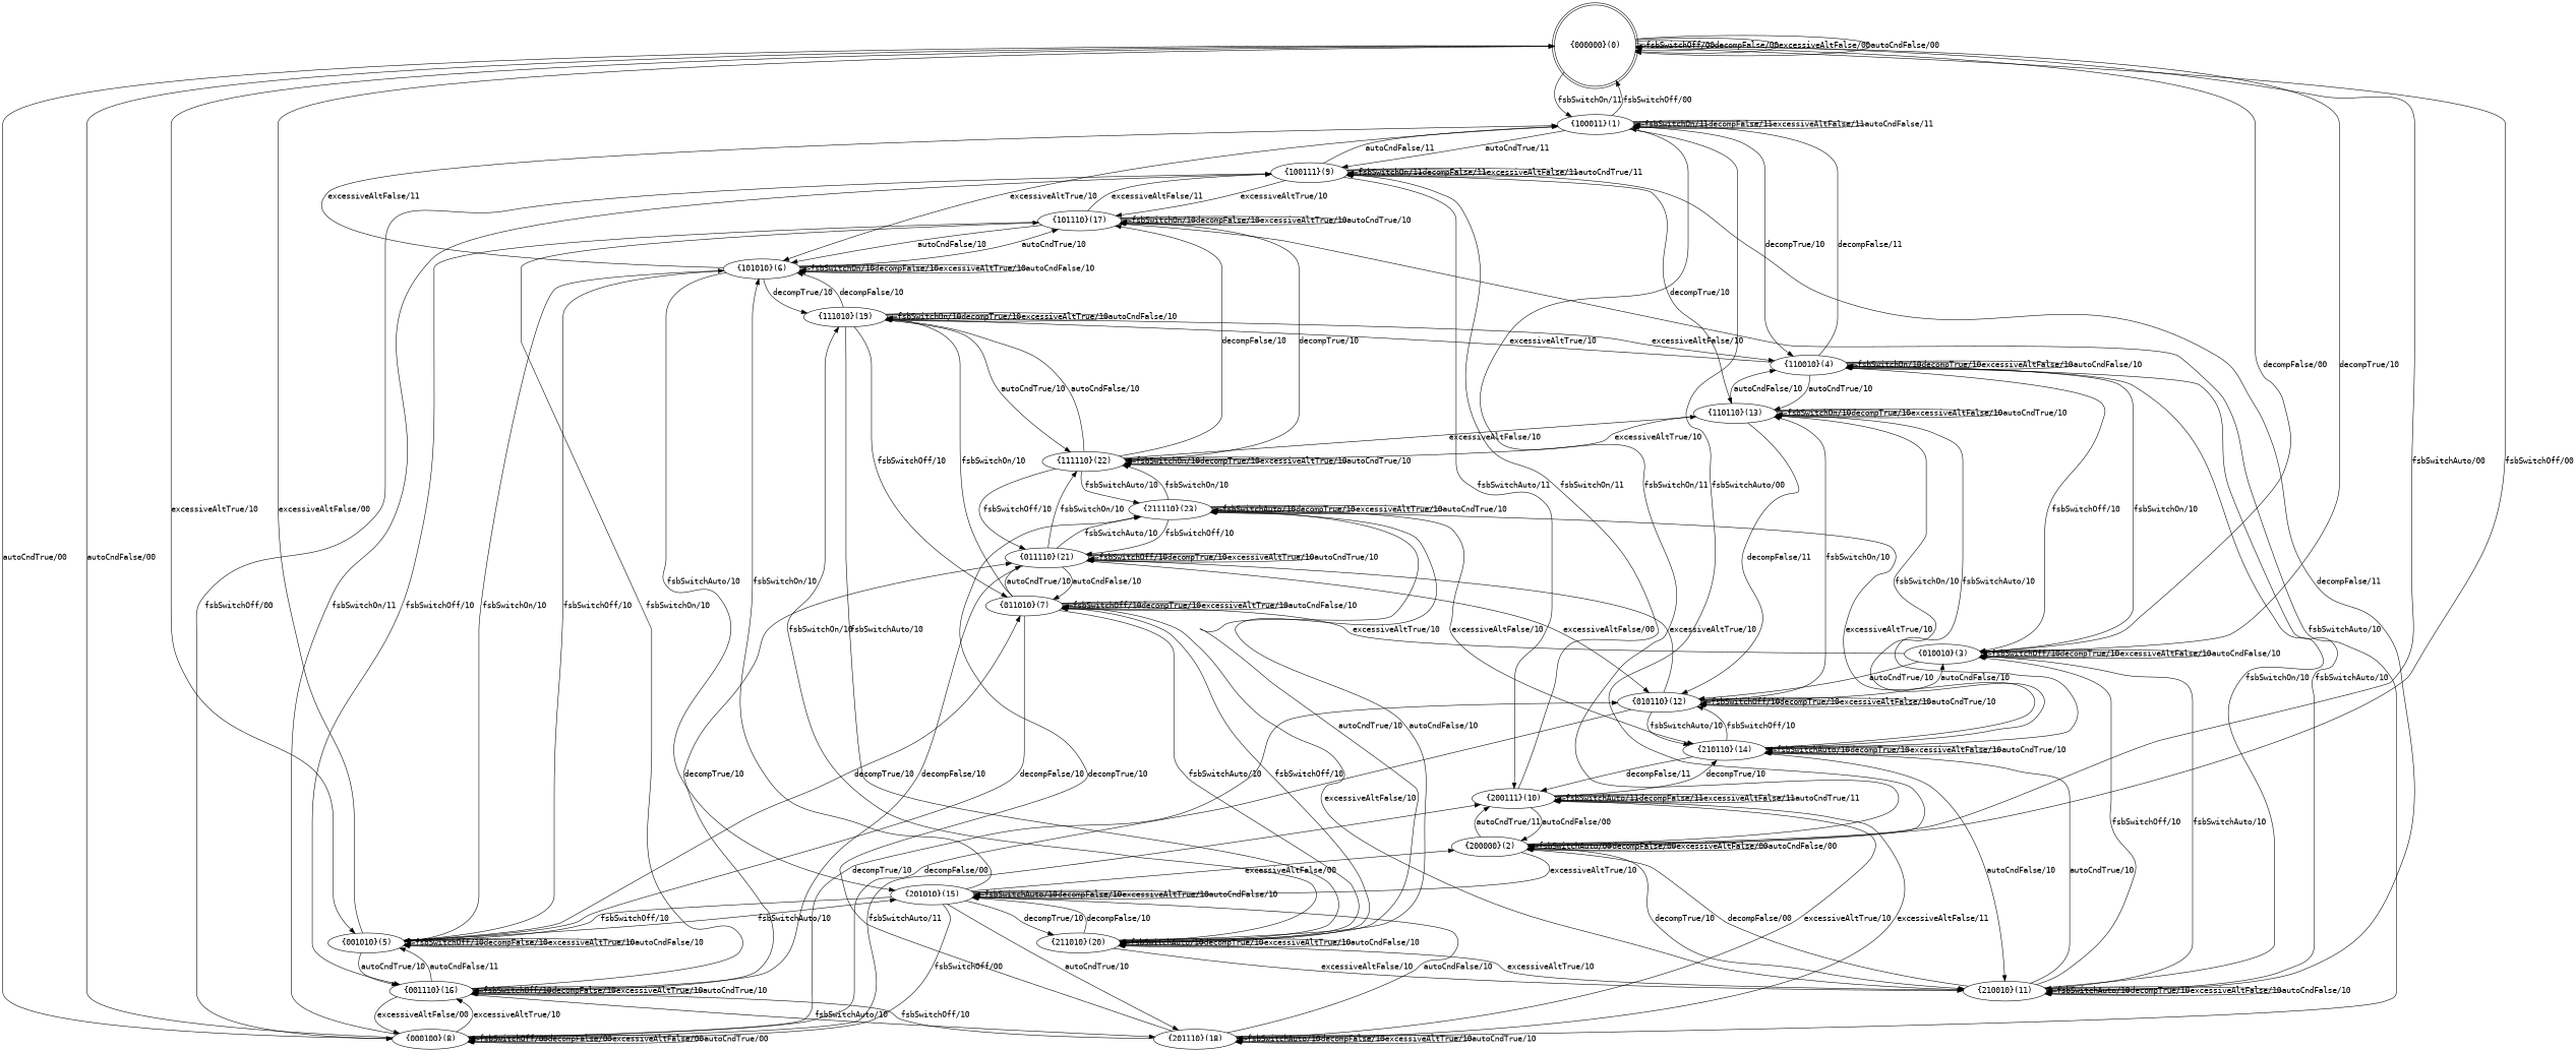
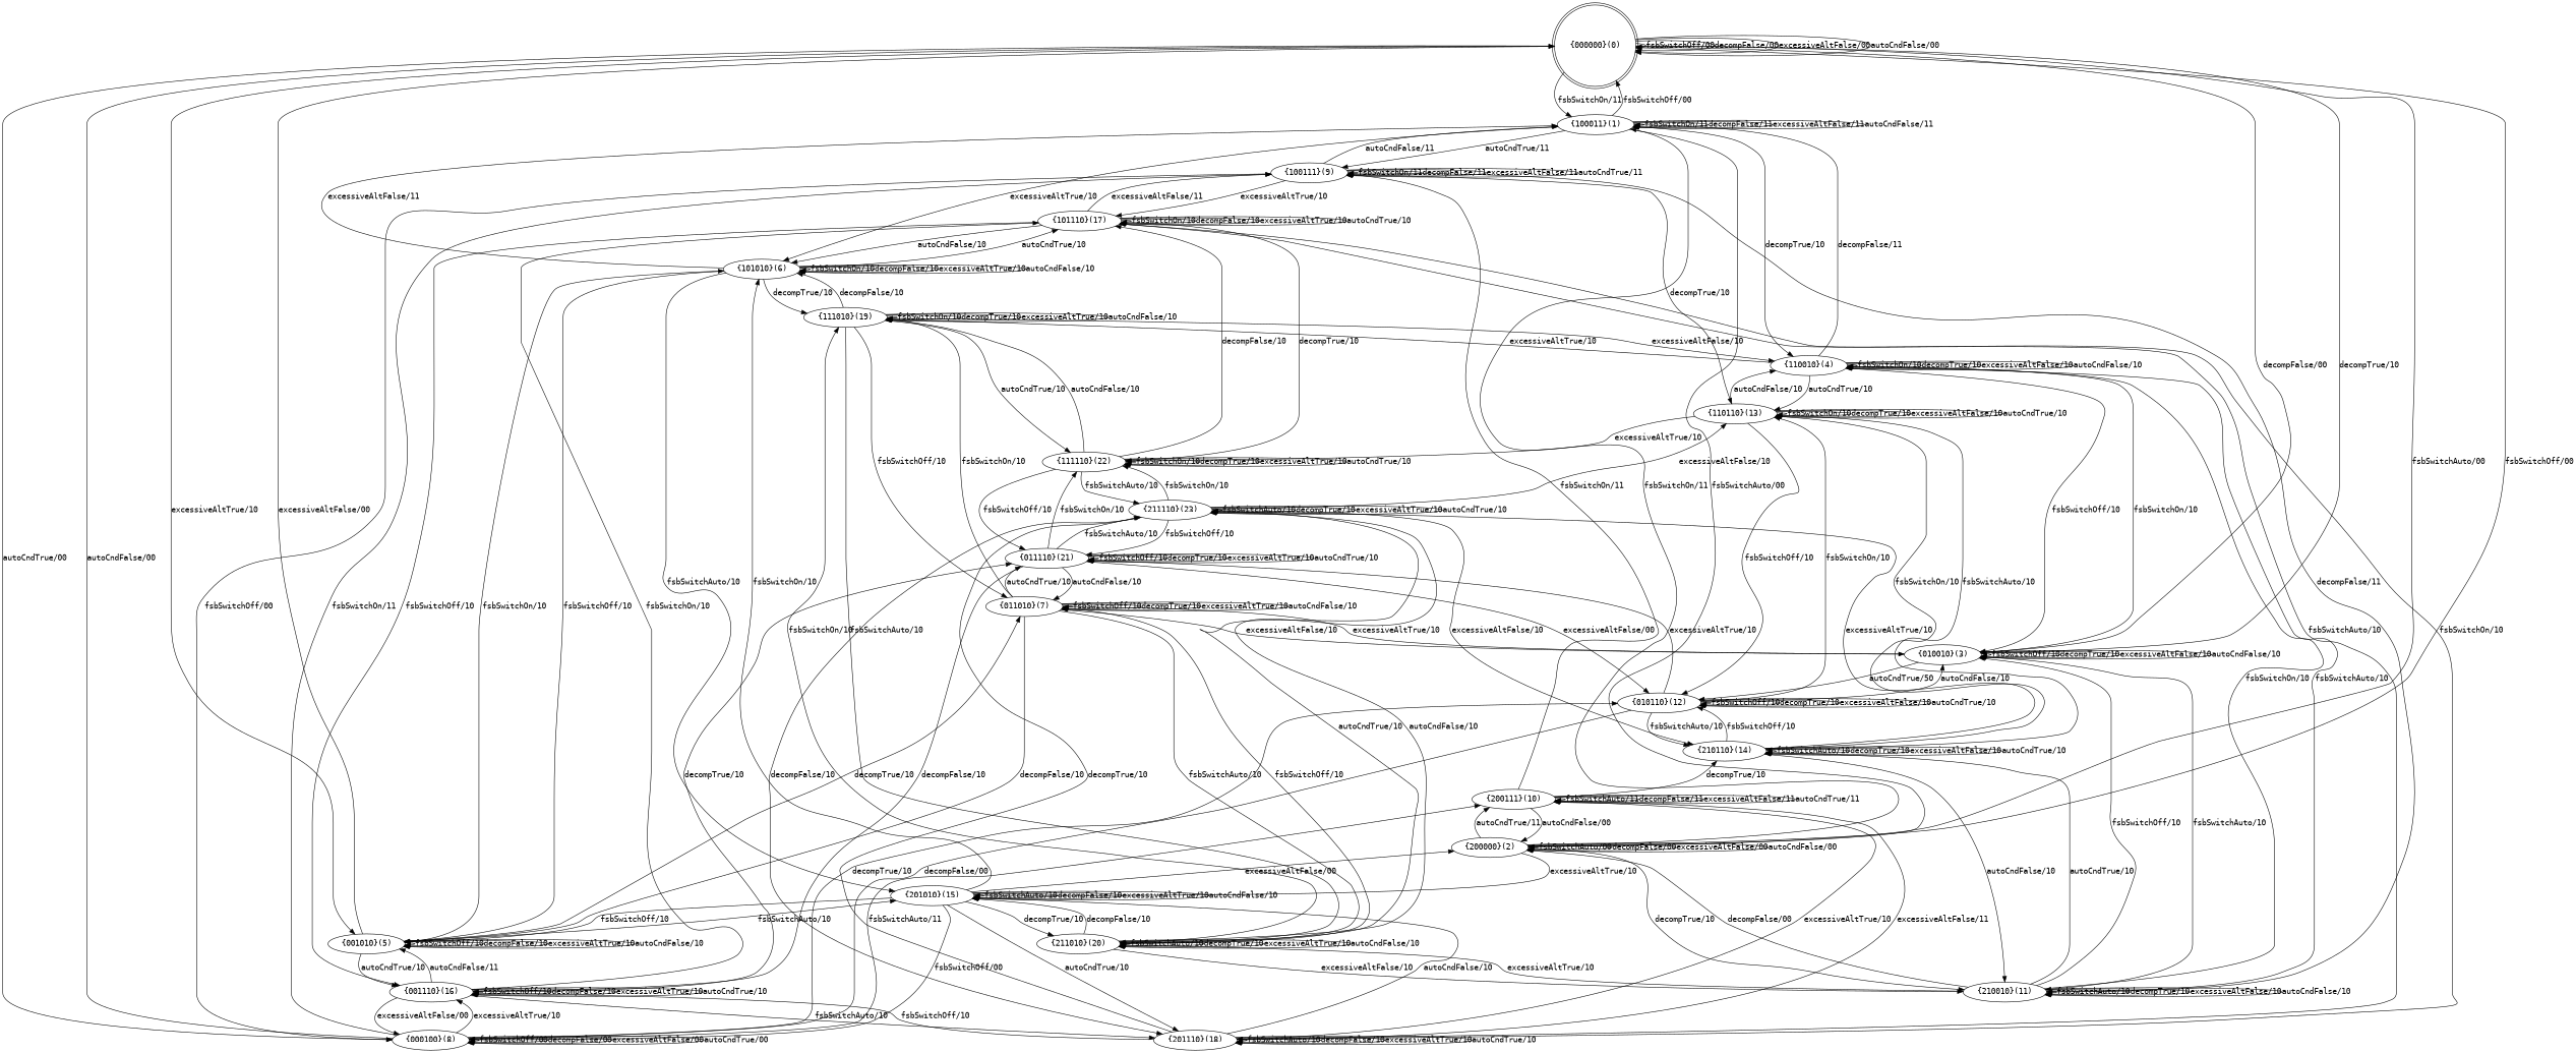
  digraph {
    fontname="DejaVu Sans Mono"
    node [fontname="DejaVu Sans Mono" shape=ellipse]
    edge [fontname="DejaVu Sans Mono"]
    n1 [label="{000000}(0)" shape=doublecircle]
    n2 [label="{100011}(1)"]
    n3 [label="{200000}(2)"]
    n4 [label="{010010}(3)"]
    n5 [label="{001010}(5)"]
    n6 [label="{000100}(8)"]
    n7 [label="{110010}(4)"]
    n8 [label="{101010}(6)"]
    n9 [label="{100111}(9)"]
    n10 [label="{200111}(10)"]
    n11 [label="{210010}(11)"]
    n12 [label="{201010}(15)"]
    n13 [label="{011010}(7)"]
    n14 [label="{010110}(12)"]
    n15 [label="{001110}(16)"]
    n16 [label="{110110}(13)"]
    n17 [label="{111010}(19)"]
    n18 [label="{101110}(17)"]
    n19 [label="{210110}(14)"]
    n20 [label="{201110}(18)"]
    n21 [label="{211010}(20)"]
    n22 [label="{011110}(21)"]
    n23 [label="{111110}(22)"]
    n24 [label="{211110}(23)"]
    n1 -> n1 [label="fsbSwitchOff/00"]
    n1 -> n1 [label="decompFalse/00"]
    n1 -> n1 [label="excessiveAltFalse/00"]
    n1 -> n1 [label="autoCndFalse/00"]
    n1 -> n2 [label="fsbSwitchOn/11"]
    n1 -> n3 [label="fsbSwitchAuto/00"]
    n1 -> n4 [label="decompTrue/10"]
    n1 -> n5 [label="excessiveAltTrue/10"]
    n1 -> n6 [label="autoCndTrue/00"]
    n2 -> n1 [label="fsbSwitchOff/00"]
    n2 -> n2 [label="fsbSwitchOn/11"]
    n2 -> n2 [label="decompFalse/11"]
    n2 -> n2 [label="excessiveAltFalse/11"]
    n2 -> n2 [label="autoCndFalse/11"]
    n2 -> n3 [label="fsbSwitchAuto/00"]
    n2 -> n7 [label="decompTrue/10"]
    n2 -> n8 [label="excessiveAltTrue/10"]
    n2 -> n9 [label="autoCndTrue/11"]
    n3 -> n1 [label="fsbSwitchOff/00"]
    n3 -> n2 [label="fsbSwitchOn/11"]
    n3 -> n3 [label="fsbSwitchAuto/00"]
    n3 -> n3 [label="decompFalse/00"]
    n3 -> n3 [label="excessiveAltFalse/00"]
    n3 -> n3 [label="autoCndFalse/00"]
    n3 -> n10 [label="autoCndTrue/11"]
    n3 -> n11 [label="decompTrue/10"]
    n3 -> n12 [label="excessiveAltTrue/10"]
    n4 -> n1 [label="decompFalse/00"]
    n4 -> n4 [label="fsbSwitchOff/10"]
    n4 -> n4 [label="decompTrue/10"]
    n4 -> n4 [label="excessiveAltFalse/10"]
    n4 -> n4 [label="autoCndFalse/10"]
    n4 -> n7 [label="fsbSwitchOn/10"]
    n4 -> n11 [label="fsbSwitchAuto/10"]
    n4 -> n13 [label="excessiveAltTrue/10"]
-   n4 -> n14 [label="autoCndTrue/10"]
+   n4 -> n14 [label="autoCndTrue/50"]
    n5 -> n1 [label="excessiveAltFalse/00"]
    n5 -> n5 [label="fsbSwitchOff/10"]
    n5 -> n5 [label="decompFalse/10"]
    n5 -> n5 [label="excessiveAltTrue/10"]
    n5 -> n5 [label="autoCndFalse/10"]
    n5 -> n8 [label="fsbSwitchOn/10"]
    n5 -> n12 [label="fsbSwitchAuto/10"]
    n5 -> n13 [label="decompTrue/10"]
    n5 -> n15 [label="autoCndTrue/10"]
    n6 -> n1 [label="autoCndFalse/00"]
    n6 -> n6 [label="fsbSwitchOff/00"]
    n6 -> n6 [label="decompFalse/00"]
    n6 -> n6 [label="excessiveAltFalse/00"]
    n6 -> n6 [label="autoCndTrue/00"]
    n6 -> n9 [label="fsbSwitchOn/11"]
    n6 -> n10 [label="fsbSwitchAuto/11"]
    n6 -> n14 [label="decompTrue/10"]
    n6 -> n15 [label="excessiveAltTrue/10"]
    n7 -> n2 [label="decompFalse/11"]
    n7 -> n4 [label="fsbSwitchOff/10"]
    n7 -> n7 [label="fsbSwitchOn/10"]
    n7 -> n7 [label="decompTrue/10"]
    n7 -> n7 [label="excessiveAltFalse/10"]
    n7 -> n7 [label="autoCndFalse/10"]
    n7 -> n11 [label="fsbSwitchAuto/10"]
    n7 -> n16 [label="autoCndTrue/10"]
    n7 -> n17 [label="excessiveAltTrue/10"]
    n8 -> n2 [label="excessiveAltFalse/11"]
    n8 -> n5 [label="fsbSwitchOff/10"]
    n8 -> n8 [label="fsbSwitchOn/10"]
    n8 -> n8 [label="decompFalse/10"]
    n8 -> n8 [label="excessiveAltTrue/10"]
    n8 -> n8 [label="autoCndFalse/10"]
    n8 -> n12 [label="fsbSwitchAuto/10"]
    n8 -> n17 [label="decompTrue/10"]
    n8 -> n18 [label="autoCndTrue/10"]
    n9 -> n2 [label="autoCndFalse/11"]
    n9 -> n6 [label="fsbSwitchOff/00"]
    n9 -> n9 [label="fsbSwitchOn/11"]
    n9 -> n9 [label="decompFalse/11"]
    n9 -> n9 [label="excessiveAltFalse/11"]
    n9 -> n9 [label="autoCndTrue/11"]
-   n9 -> n10 [label="fsbSwitchAuto/11"]
    n9 -> n16 [label="decompTrue/10"]
    n9 -> n18 [label="excessiveAltTrue/10"]
    n10 -> n3 [label="autoCndFalse/00"]
    n10 -> n9 [label="fsbSwitchOn/11"]
    n10 -> n10 [label="fsbSwitchAuto/11"]
    n10 -> n10 [label="decompFalse/11"]
    n10 -> n10 [label="excessiveAltFalse/11"]
    n10 -> n10 [label="autoCndTrue/11"]
    n10 -> n19 [label="decompTrue/10"]
    n10 -> n20 [label="excessiveAltTrue/10"]
    n11 -> n3 [label="decompFalse/00"]
    n11 -> n4 [label="fsbSwitchOff/10"]
    n11 -> n7 [label="fsbSwitchOn/10"]
    n11 -> n9 [label="decompFalse/11"]
    n11 -> n11 [label="fsbSwitchAuto/10"]
    n11 -> n11 [label="decompTrue/10"]
    n11 -> n11 [label="excessiveAltFalse/10"]
    n11 -> n11 [label="autoCndFalse/10"]
    n11 -> n19 [label="autoCndTrue/10"]
    n11 -> n21 [label="excessiveAltTrue/10"]
    n12 -> n3 [label="excessiveAltFalse/00"]
    n12 -> n5 [label="fsbSwitchOff/10"]
    n12 -> n6 [label="fsbSwitchOff/00"]
    n12 -> n8 [label="fsbSwitchOn/10"]
    n12 -> n12 [label="fsbSwitchAuto/10"]
    n12 -> n12 [label="decompFalse/10"]
    n12 -> n12 [label="excessiveAltTrue/10"]
    n12 -> n12 [label="autoCndFalse/10"]
    n12 -> n20 [label="autoCndTrue/10"]
    n12 -> n21 [label="decompTrue/10"]
-   n13 -> n11 [label="excessiveAltFalse/10"]
+   n13 -> n4 [label="excessiveAltFalse/10"]
    n13 -> n5 [label="decompFalse/10"]
    n13 -> n13 [label="fsbSwitchOff/10"]
    n13 -> n13 [label="decompTrue/10"]
    n13 -> n13 [label="excessiveAltTrue/10"]
    n13 -> n13 [label="autoCndFalse/10"]
    n13 -> n17 [label="fsbSwitchOn/10"]
    n13 -> n21 [label="fsbSwitchAuto/10"]
    n13 -> n22 [label="autoCndTrue/10"]
    n14 -> n4 [label="autoCndFalse/10"]
    n14 -> n6 [label="decompFalse/00"]
    n14 -> n14 [label="fsbSwitchOff/10"]
    n14 -> n14 [label="decompTrue/10"]
    n14 -> n14 [label="excessiveAltFalse/10"]
    n14 -> n14 [label="autoCndTrue/10"]
    n14 -> n16 [label="fsbSwitchOn/10"]
    n14 -> n19 [label="fsbSwitchAuto/10"]
    n14 -> n22 [label="excessiveAltTrue/10"]
    n15 -> n5 [label="autoCndFalse/11"]
    n15 -> n6 [label="excessiveAltFalse/00"]
    n15 -> n15 [label="fsbSwitchOff/10"]
    n15 -> n15 [label="decompFalse/10"]
    n15 -> n15 [label="excessiveAltTrue/10"]
    n15 -> n15 [label="autoCndTrue/10"]
    n15 -> n18 [label="fsbSwitchOn/10"]
    n15 -> n20 [label="fsbSwitchAuto/10"]
    n15 -> n22 [label="decompTrue/10"]
    n16 -> n7 [label="autoCndFalse/10"]
-   n16 -> n14 [label="decompFalse/11"]
+   n16 -> n14 [label="fsbSwitchOff/10"]
    n16 -> n16 [label="fsbSwitchOn/10"]
    n16 -> n16 [label="decompTrue/10"]
    n16 -> n16 [label="excessiveAltFalse/10"]
    n16 -> n16 [label="autoCndTrue/10"]
    n16 -> n19 [label="fsbSwitchAuto/10"]
    n16 -> n23 [label="excessiveAltTrue/10"]
    n17 -> n7 [label="excessiveAltFalse/10"]
    n17 -> n8 [label="decompFalse/10"]
    n17 -> n13 [label="fsbSwitchOff/10"]
    n17 -> n17 [label="fsbSwitchOn/10"]
    n17 -> n17 [label="decompTrue/10"]
    n17 -> n17 [label="excessiveAltTrue/10"]
    n17 -> n17 [label="autoCndFalse/10"]
    n17 -> n21 [label="fsbSwitchAuto/10"]
    n17 -> n23 [label="autoCndTrue/10"]
    n18 -> n8 [label="autoCndFalse/10"]
    n18 -> n9 [label="excessiveAltFalse/11"]
    n18 -> n15 [label="fsbSwitchOff/10"]
    n18 -> n18 [label="fsbSwitchOn/10"]
    n18 -> n18 [label="decompFalse/10"]
    n18 -> n18 [label="excessiveAltTrue/10"]
    n18 -> n18 [label="autoCndTrue/10"]
    n18 -> n20 [label="fsbSwitchAuto/10"]
    n18 -> n23 [label="decompTrue/10"]
-   n19 -> n10 [label="decompFalse/11"]
    n19 -> n11 [label="autoCndFalse/10"]
    n19 -> n14 [label="fsbSwitchOff/10"]
    n19 -> n16 [label="fsbSwitchOn/10"]
    n19 -> n19 [label="fsbSwitchAuto/10"]
    n19 -> n19 [label="decompTrue/10"]
    n19 -> n19 [label="excessiveAltFalse/10"]
    n19 -> n19 [label="autoCndTrue/10"]
    n19 -> n24 [label="excessiveAltTrue/10"]
    n20 -> n10 [label="excessiveAltFalse/11"]
    n20 -> n12 [label="autoCndFalse/10"]
    n20 -> n15 [label="fsbSwitchOff/10"]
+   n20 -> n18 [label="fsbSwitchOn/10"]
    n20 -> n20 [label="fsbSwitchAuto/10"]
    n20 -> n20 [label="decompFalse/10"]
    n20 -> n20 [label="excessiveAltTrue/10"]
    n20 -> n20 [label="autoCndTrue/10"]
    n20 -> n24 [label="decompTrue/10"]
    n21 -> n11 [label="excessiveAltFalse/10"]
    n21 -> n12 [label="decompFalse/10"]
    n21 -> n13 [label="fsbSwitchOff/10"]
    n21 -> n17 [label="fsbSwitchOn/10"]
    n21 -> n21 [label="fsbSwitchAuto/10"]
    n21 -> n21 [label="decompTrue/10"]
    n21 -> n21 [label="excessiveAltTrue/10"]
    n21 -> n21 [label="autoCndFalse/10"]
    n21 -> n24 [label="autoCndTrue/10"]
    n22 -> n13 [label="autoCndFalse/10"]
    n22 -> n14 [label="excessiveAltFalse/00"]
    n22 -> n15 [label="decompFalse/10"]
    n22 -> n22 [label="fsbSwitchOff/10"]
    n22 -> n22 [label="decompTrue/10"]
    n22 -> n22 [label="excessiveAltTrue/10"]
    n22 -> n22 [label="autoCndTrue/10"]
    n22 -> n23 [label="fsbSwitchOn/10"]
    n22 -> n24 [label="fsbSwitchAuto/10"]
-   n23 -> n16 [label="excessiveAltFalse/10"]
+   n24 -> n16 [label="excessiveAltFalse/10"]
    n23 -> n17 [label="autoCndFalse/10"]
    n23 -> n18 [label="decompFalse/10"]
    n23 -> n22 [label="fsbSwitchOff/10"]
    n23 -> n23 [label="fsbSwitchOn/10"]
    n23 -> n23 [label="decompTrue/10"]
    n23 -> n23 [label="excessiveAltTrue/10"]
    n23 -> n23 [label="autoCndTrue/10"]
    n23 -> n24 [label="fsbSwitchAuto/10"]
    n24 -> n19 [label="excessiveAltFalse/10"]
+   n24 -> n20 [label="decompFalse/10"]
    n24 -> n21 [label="autoCndFalse/10"]
    n24 -> n22 [label="fsbSwitchOff/10"]
    n24 -> n23 [label="fsbSwitchOn/10"]
    n24 -> n24 [label="fsbSwitchAuto/10"]
    n24 -> n24 [label="decompTrue/10"]
    n24 -> n24 [label="excessiveAltTrue/10"]
    n24 -> n24 [label="autoCndTrue/10"]
  }
